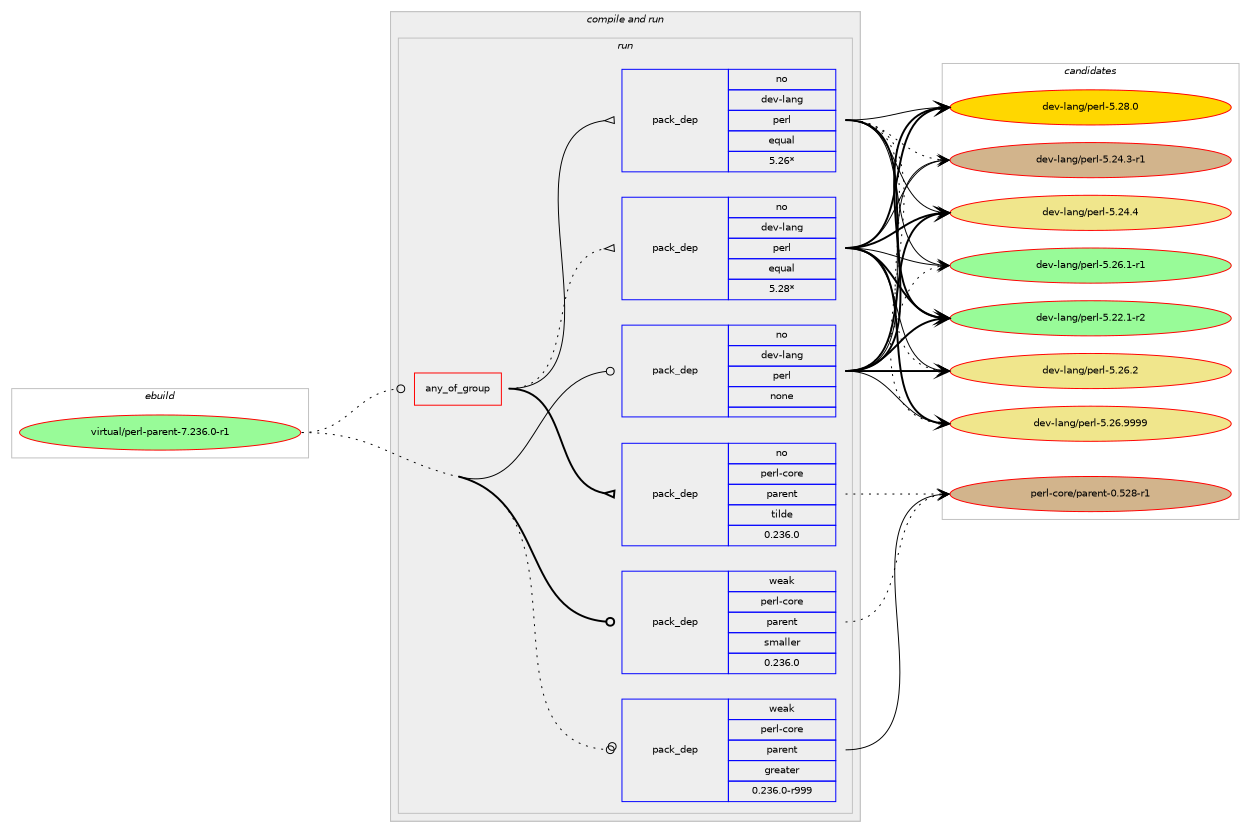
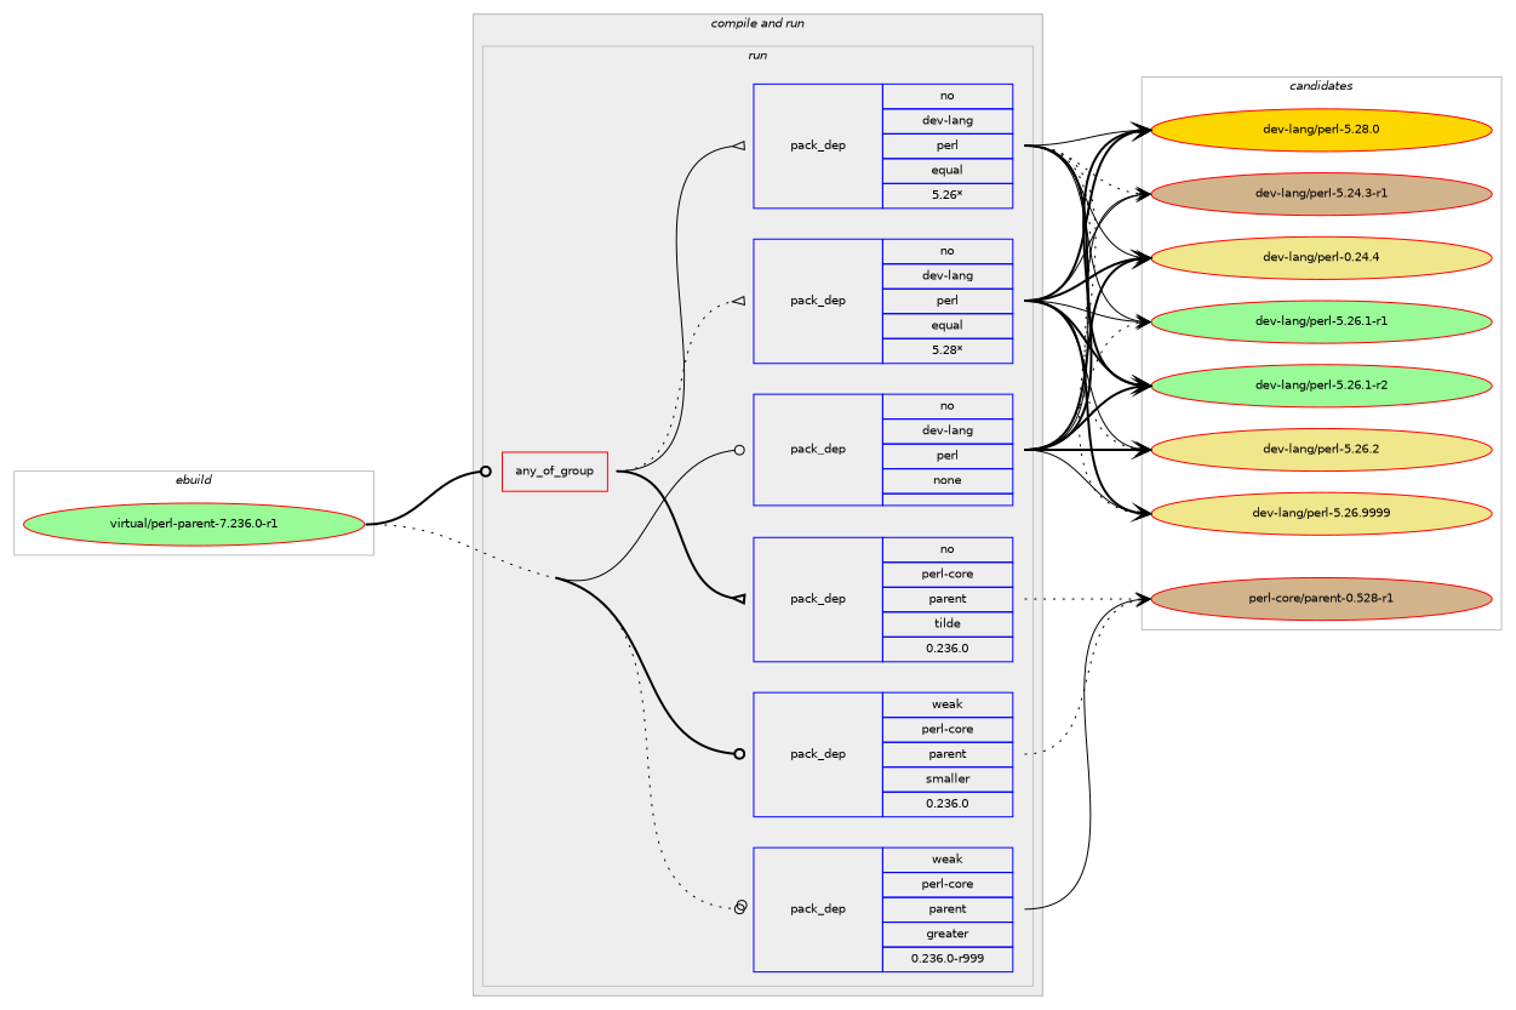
  digraph {
    compound=true
    concentrate=true
    fontname=Helvetica
    fontsize=10
    newrank=true
    rankdir=LR
    ranksep=1.5
    node [color=red fontname=Helvetica fontsize=10 style=filled]
    edge [arrowhead=vee headport=w style=bold tailport=e weight=100]
    n1 [fillcolor=palegreen label="virtual/perl-parent-7.236.0-r1" width=4]
    n2 [color=blue label=<<TABLE BORDER="0" CELLBORDER="1" CELLSPACING="0" CELLPADDING="4" WIDTH="220"><TR><TD ROWSPAN="6" CELLPADDING="30">pack_dep</TD></TR><TR><TD WIDTH="110">no</TD></TR><TR><TD>dev-lang</TD></TR><TR><TD>perl</TD></TR><TR><TD>equal</TD></TR><TR><TD>5.28*</TD></TR></TABLE>> shape=none style=""]
    n3 [color=blue label=<<TABLE BORDER="0" CELLBORDER="1" CELLSPACING="0" CELLPADDING="4" WIDTH="220"><TR><TD ROWSPAN="6" CELLPADDING="30">pack_dep</TD></TR><TR><TD WIDTH="110">no</TD></TR><TR><TD>dev-lang</TD></TR><TR><TD>perl</TD></TR><TR><TD>equal</TD></TR><TR><TD>5.26*</TD></TR></TABLE>> shape=none style=""]
    n4 [color=blue label=<<TABLE BORDER="0" CELLBORDER="1" CELLSPACING="0" CELLPADDING="4" WIDTH="220"><TR><TD ROWSPAN="6" CELLPADDING="30">pack_dep</TD></TR><TR><TD WIDTH="110">no</TD></TR><TR><TD>perl-core</TD></TR><TR><TD>parent</TD></TR><TR><TD>tilde</TD></TR><TR><TD>0.236.0</TD></TR></TABLE>> shape=none style=""]
    n5 [label=<<TABLE BORDER="0" CELLBORDER="1" CELLSPACING="0" CELLPADDING="4"><TR><TD CELLPADDING="10">any_of_group</TD></TR></TABLE>> shape=none style=""]
    n6 [color=blue label=<<TABLE BORDER="0" CELLBORDER="1" CELLSPACING="0" CELLPADDING="4" WIDTH="220"><TR><TD ROWSPAN="6" CELLPADDING="30">pack_dep</TD></TR><TR><TD WIDTH="110">no</TD></TR><TR><TD>dev-lang</TD></TR><TR><TD>perl</TD></TR><TR><TD>none</TD></TR><TR><TD></TD></TR></TABLE>> shape=none style=""]
    n7 [color=blue label=<<TABLE BORDER="0" CELLBORDER="1" CELLSPACING="0" CELLPADDING="4" WIDTH="220"><TR><TD ROWSPAN="6" CELLPADDING="30">pack_dep</TD></TR><TR><TD WIDTH="110">weak</TD></TR><TR><TD>perl-core</TD></TR><TR><TD>parent</TD></TR><TR><TD>greater</TD></TR><TR><TD>0.236.0-r999</TD></TR></TABLE>> shape=none style=""]
    n8 [color=blue label=<<TABLE BORDER="0" CELLBORDER="1" CELLSPACING="0" CELLPADDING="4" WIDTH="220"><TR><TD ROWSPAN="6" CELLPADDING="30">pack_dep</TD></TR><TR><TD WIDTH="110">weak</TD></TR><TR><TD>perl-core</TD></TR><TR><TD>parent</TD></TR><TR><TD>smaller</TD></TR><TR><TD>0.236.0</TD></TR></TABLE>> shape=none style=""]
    n9 [fillcolor=tan label="dev-lang/perl-5.24.3-r1" width=4]
-   n10 [fillcolor=khaki label="dev-lang/perl-5.24.4" width=4]
+   n10 [fillcolor=khaki label="dev-lang/perl-0.24.4" width=4]
    n11 [fillcolor=palegreen label="dev-lang/perl-5.26.1-r1" width=4]
-   n12 [fillcolor=palegreen label="dev-lang/perl-5.22.1-r2" width=4]
+   n12 [fillcolor=palegreen label="dev-lang/perl-5.26.1-r2" width=4]
    n13 [fillcolor=khaki label="dev-lang/perl-5.26.2" width=4]
    n14 [fillcolor=khaki label="dev-lang/perl-5.26.9999" width=4]
    n15 [fillcolor=gold label="dev-lang/perl-5.28.0" width=4]
    n16 [fillcolor=tan label="perl-core/parent-0.528-r1" width=4]
    subgraph cluster_1 {
      color=gray
      label=<<i>ebuild</i>>
      rank=same
      n1
    }
    subgraph cluster_2 {
      color=gray
      label=<<i>dependencies</i>>
      subgraph cluster_3 {
        color=gray
        fillcolor="#eeeeee"
        label=<<i>compile</i>>
        style=filled
      }
      subgraph cluster_4 {
        color=gray
        fillcolor="#eeeeee"
        label=<<i>compile and run</i>>
        style=filled
      }
      subgraph cluster_5 {
        color=gray
        fillcolor="#eeeeee"
        label=<<i>run</i>>
        style=filled
        subgraph sub_6 {
          color=gray
          fillcolor="#eeeeee"
          label=<<i>run</i>>
          style=filled
          n5
          subgraph sub_7 {
            color=gray
            fillcolor="#eeeeee"
            label=<<i>run</i>>
            style=filled
            n2
          }
          subgraph sub_8 {
            color=gray
            fillcolor="#eeeeee"
            label=<<i>run</i>>
            style=filled
            n3
          }
          subgraph sub_9 {
            color=gray
            fillcolor="#eeeeee"
            label=<<i>run</i>>
            style=filled
            n4
          }
        }
        subgraph sub_10 {
          color=gray
          fillcolor="#eeeeee"
          label=<<i>run</i>>
          style=filled
          n6
        }
        subgraph sub_11 {
          color=gray
          fillcolor="#eeeeee"
          label=<<i>run</i>>
          style=filled
          n7
        }
        subgraph sub_12 {
          color=gray
          fillcolor="#eeeeee"
          label=<<i>run</i>>
          style=filled
          n8
        }
      }
    }
    subgraph cluster_13 {
      color=gray
      label=<<i>candidates</i>>
      rank=same
      subgraph sub_14 {
        color=black
        label=<<i>candidates</i>>
        nodesep=1
        rank=same
        n9
        n10
        n11
        n12
        n13
        n14
        n15
      }
      subgraph sub_15 {
        color=black
        label=<<i>candidates</i>>
        nodesep=1
        rank=same
        n9
        n10
        n11
        n12
        n13
        n14
        n15
      }
      subgraph sub_16 {
        color=black
        label=<<i>candidates</i>>
        nodesep=1
        rank=same
        n16
      }
      subgraph sub_17 {
        color=black
        label=<<i>candidates</i>>
        nodesep=1
        rank=same
        n9
        n10
        n11
        n12
        n13
        n14
        n15
      }
      subgraph sub_18 {
        color=black
        label=<<i>candidates</i>>
        nodesep=1
        rank=same
        n16
      }
      subgraph sub_19 {
        color=black
        label=<<i>candidates</i>>
        nodesep=1
        rank=same
        n16
      }
    }
-   n1 -> n5 [arrowhead=odot style=dotted weight=20]
+   n1 -> n5 [arrowhead=odot weight=20]
    n1 -> n6 [arrowhead=odot style=solid weight=20]
    n1 -> n7 [arrowhead=odot style=dotted weight=20]
    n1 -> n8 [arrowhead=odot weight=20]
    n2 -> n9 [style=solid]
    n2 -> n10
    n2 -> n11 [style=solid]
    n2 -> n12
    n2 -> n13 [style=solid]
    n2 -> n14
    n2 -> n15
    n3 -> n9 [style=dotted]
    n3 -> n10 [style=solid]
    n3 -> n11 [style=solid]
    n3 -> n12
    n3 -> n13 [style=dotted]
    n3 -> n14 [style=dotted]
    n3 -> n15 [style=solid]
    n4 -> n16 [style=dotted]
    n5 -> n2 [arrowhead=oinv style=dotted weight=20]
    n5 -> n3 [arrowhead=oinv style=solid weight=20]
    n5 -> n4 [arrowhead=oinv weight=20]
    n6 -> n9 [style=solid]
    n6 -> n10
    n6 -> n11 [style=dotted]
    n6 -> n12
    n6 -> n13
    n6 -> n14 [style=solid]
    n6 -> n15
    n7 -> n16 [style=solid]
    n8 -> n16 [style=dotted]
  }
